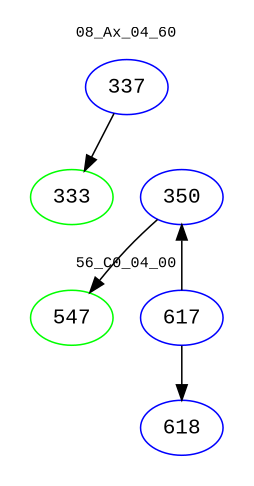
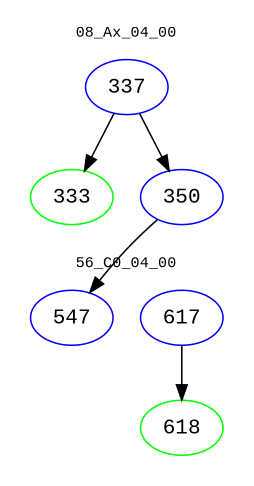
  digraph {
    fontname="Liberation Mono"
    node [color=blue fontname="Liberation Mono"]
    edge [color=black fontname="Liberation Mono"]
    n1 [label=337]
    n2 [color=green label=333]
    n3 [label=350]
    n4 [label=617]
-   n5 [color=green label=547]
-   n6 [label=618]
+   n5 [label=547]
+   n6 [color=green label=618]
    subgraph cluster_1 {
      color=white
      fontsize=10
-     label="08_Ax_04_60"
+     label="08_Ax_04_00"
      n1
      n2
      n3
    }
    subgraph cluster_2 {
      color=white
      fontsize=10
      label="56_C0_04_00"
      n4
      n5
      n6
    }
    n1 -> n2
-   n4 -> n3
+   n1 -> n3
    n3 -> n5
    n4 -> n6
  }
